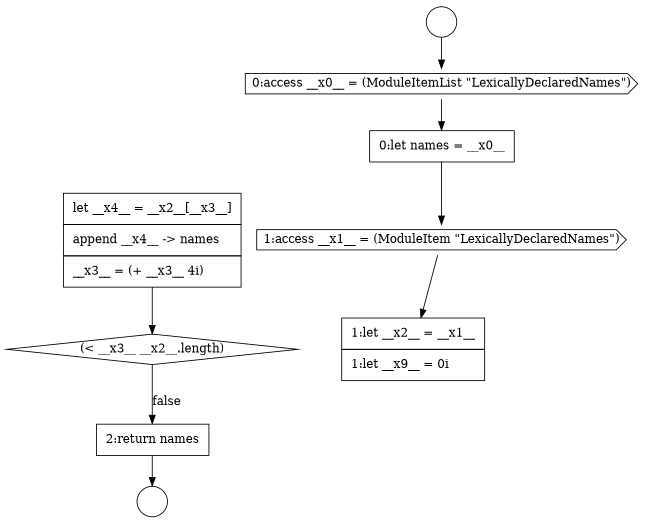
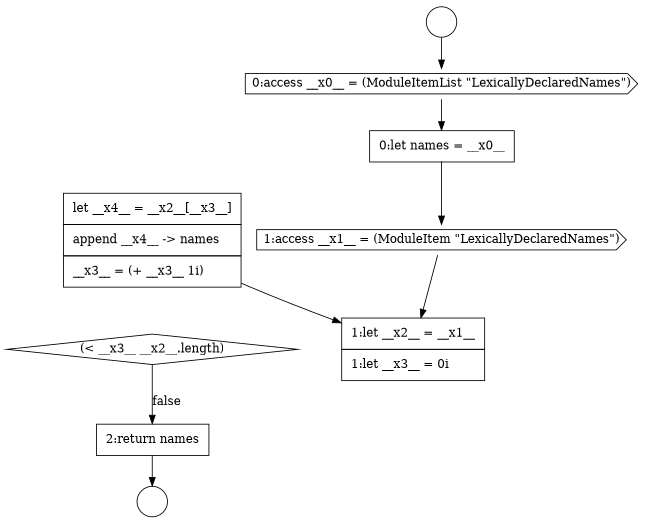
  digraph {
    node [color=black fillcolor=white shape=none style=filled]
    edge [color=black]
    n1 [label=<<font color="black">1:access __x1__ = (ModuleItem &quot;LexicallyDeclaredNames&quot;)</font>> shape=cds]
-   n2 [label=<<font color="black">     <table border="0" cellborder="1" cellspacing="0" cellpadding="10">       <tr><td align="left">1:let __x2__ = __x1__</td></tr>       <tr><td align="left">1:let __x9__ = 0i</td></tr>     </table>   </font>> margin=0]
+   n2 [label=<<font color="black">     <table border="0" cellborder="1" cellspacing="0" cellpadding="10">       <tr><td align="left">1:let __x2__ = __x1__</td></tr>       <tr><td align="left">1:let __x3__ = 0i</td></tr>     </table>   </font>> margin=0]
    n3 [label=<<font color="black">(&lt; __x3__ __x2__.length)</font>> shape=diamond]
    n4 [label=<<font color="black">     <table border="0" cellborder="1" cellspacing="0" cellpadding="10">       <tr><td align="left">2:return names</td></tr>     </table>   </font>> margin=0]
    n5 [label=<<font color="black">     <table border="0" cellborder="1" cellspacing="0" cellpadding="10">       <tr><td align="left">0:let names = __x0__</td></tr>     </table>   </font>> margin=0]
    n6 [label=<<font color="black">0:access __x0__ = (ModuleItemList &quot;LexicallyDeclaredNames&quot;)</font>> shape=cds]
-   n7 [label=<<font color="black">     <table border="0" cellborder="1" cellspacing="0" cellpadding="10">       <tr><td align="left">let __x4__ = __x2__[__x3__]</td></tr>       <tr><td align="left">append __x4__ -&gt; names</td></tr>       <tr><td align="left">__x3__ = (+ __x3__ 4i)</td></tr>     </table>   </font>> margin=0]
+   n7 [label=<<font color="black">     <table border="0" cellborder="1" cellspacing="0" cellpadding="10">       <tr><td align="left">let __x4__ = __x2__[__x3__]</td></tr>       <tr><td align="left">append __x4__ -&gt; names</td></tr>       <tr><td align="left">__x3__ = (+ __x3__ 1i)</td></tr>     </table>   </font>> margin=0]
    n8 [label=" " shape=circle]
    n9 [label=" " shape=circle]
    n1 -> n2
    n3 -> n4 [label=<<font color="black">false</font>>]
    n4 -> n8
    n5 -> n1
    n6 -> n5
-   n7 -> n3
+   n7 -> n2
    n9 -> n6
  }
